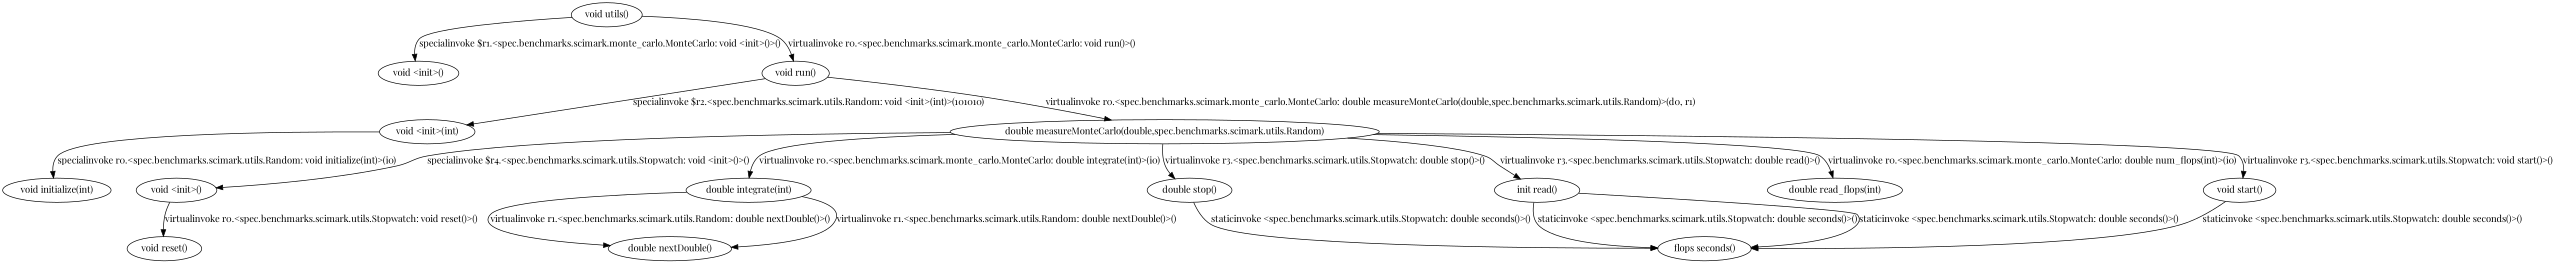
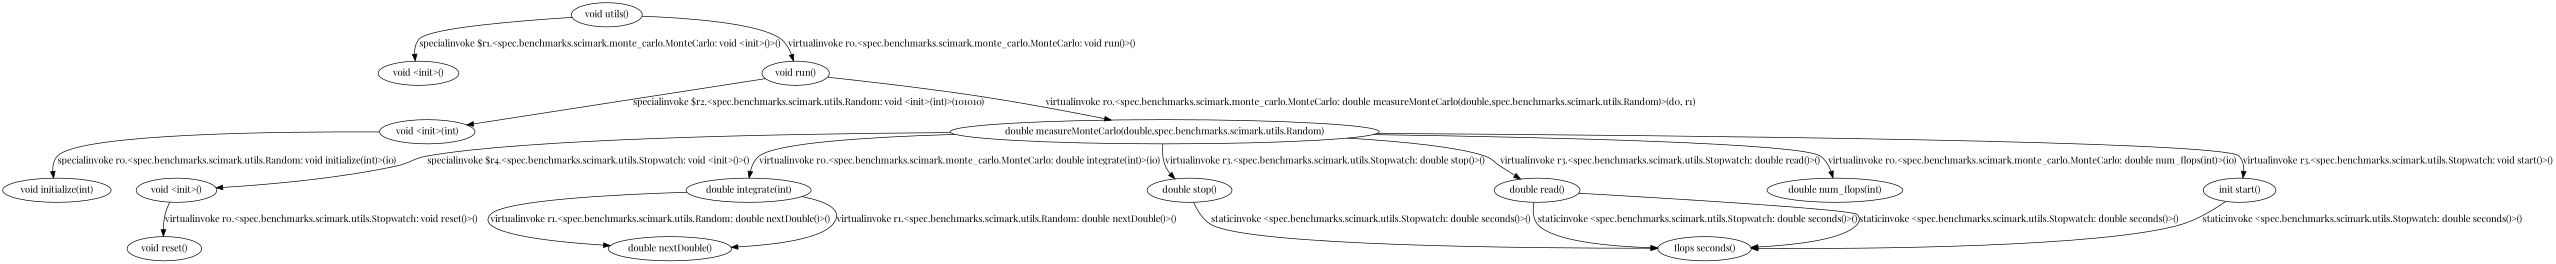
  digraph {
    fontname="Playfair Display"
    node [fontname="Playfair Display"]
    edge [fontname="Playfair Display"]
    n1 [label="void initialize(int)"]
    n2 [label="double stop()"]
    n3 [label="flops seconds()"]
    n4 [label="void <init>()"]
    n5 [label="void reset()"]
-   n6 [label="init read()"]
+   n6 [label="double read()"]
    n7 [label="void utils()"]
    n8 [label="void <init>()"]
    n9 [label="void run()"]
    n10 [label="void <init>(int)"]
    n11 [label="double measureMonteCarlo(double,spec.benchmarks.scimark.utils.Random)"]
    n12 [label="double integrate(int)"]
    n13 [label="double nextDouble()"]
-   n14 [label="void start()"]
-   n15 [label="double read_flops(int)"]
+   n14 [label="init start()"]
+   n15 [label="double num_flops(int)"]
    n2 -> n3 [label="staticinvoke <spec.benchmarks.scimark.utils.Stopwatch: double seconds()>()"]
    n4 -> n5 [label="virtualinvoke r0.<spec.benchmarks.scimark.utils.Stopwatch: void reset()>()"]
    n6 -> n3 [label="staticinvoke <spec.benchmarks.scimark.utils.Stopwatch: double seconds()>()"]
    n6 -> n3 [label="staticinvoke <spec.benchmarks.scimark.utils.Stopwatch: double seconds()>()"]
    n7 -> n8 [label="specialinvoke $r1.<spec.benchmarks.scimark.monte_carlo.MonteCarlo: void <init>()>()"]
    n7 -> n9 [label="virtualinvoke r0.<spec.benchmarks.scimark.monte_carlo.MonteCarlo: void run()>()"]
    n9 -> n10 [label="specialinvoke $r2.<spec.benchmarks.scimark.utils.Random: void <init>(int)>(101010)"]
    n9 -> n11 [label="virtualinvoke r0.<spec.benchmarks.scimark.monte_carlo.MonteCarlo: double measureMonteCarlo(double,spec.benchmarks.scimark.utils.Random)>(d0, r1)"]
    n10 -> n1 [label="specialinvoke r0.<spec.benchmarks.scimark.utils.Random: void initialize(int)>(i0)"]
    n11 -> n2 [label="virtualinvoke r3.<spec.benchmarks.scimark.utils.Stopwatch: double stop()>()"]
    n11 -> n4 [label="specialinvoke $r4.<spec.benchmarks.scimark.utils.Stopwatch: void <init>()>()"]
    n11 -> n6 [label="virtualinvoke r3.<spec.benchmarks.scimark.utils.Stopwatch: double read()>()"]
    n11 -> n12 [label="virtualinvoke r0.<spec.benchmarks.scimark.monte_carlo.MonteCarlo: double integrate(int)>(i0)"]
    n11 -> n14 [label="virtualinvoke r3.<spec.benchmarks.scimark.utils.Stopwatch: void start()>()"]
    n11 -> n15 [label="virtualinvoke r0.<spec.benchmarks.scimark.monte_carlo.MonteCarlo: double num_flops(int)>(i0)"]
    n12 -> n13 [label="virtualinvoke r1.<spec.benchmarks.scimark.utils.Random: double nextDouble()>()"]
    n12 -> n13 [label="virtualinvoke r1.<spec.benchmarks.scimark.utils.Random: double nextDouble()>()"]
    n14 -> n3 [label="staticinvoke <spec.benchmarks.scimark.utils.Stopwatch: double seconds()>()"]
  }
